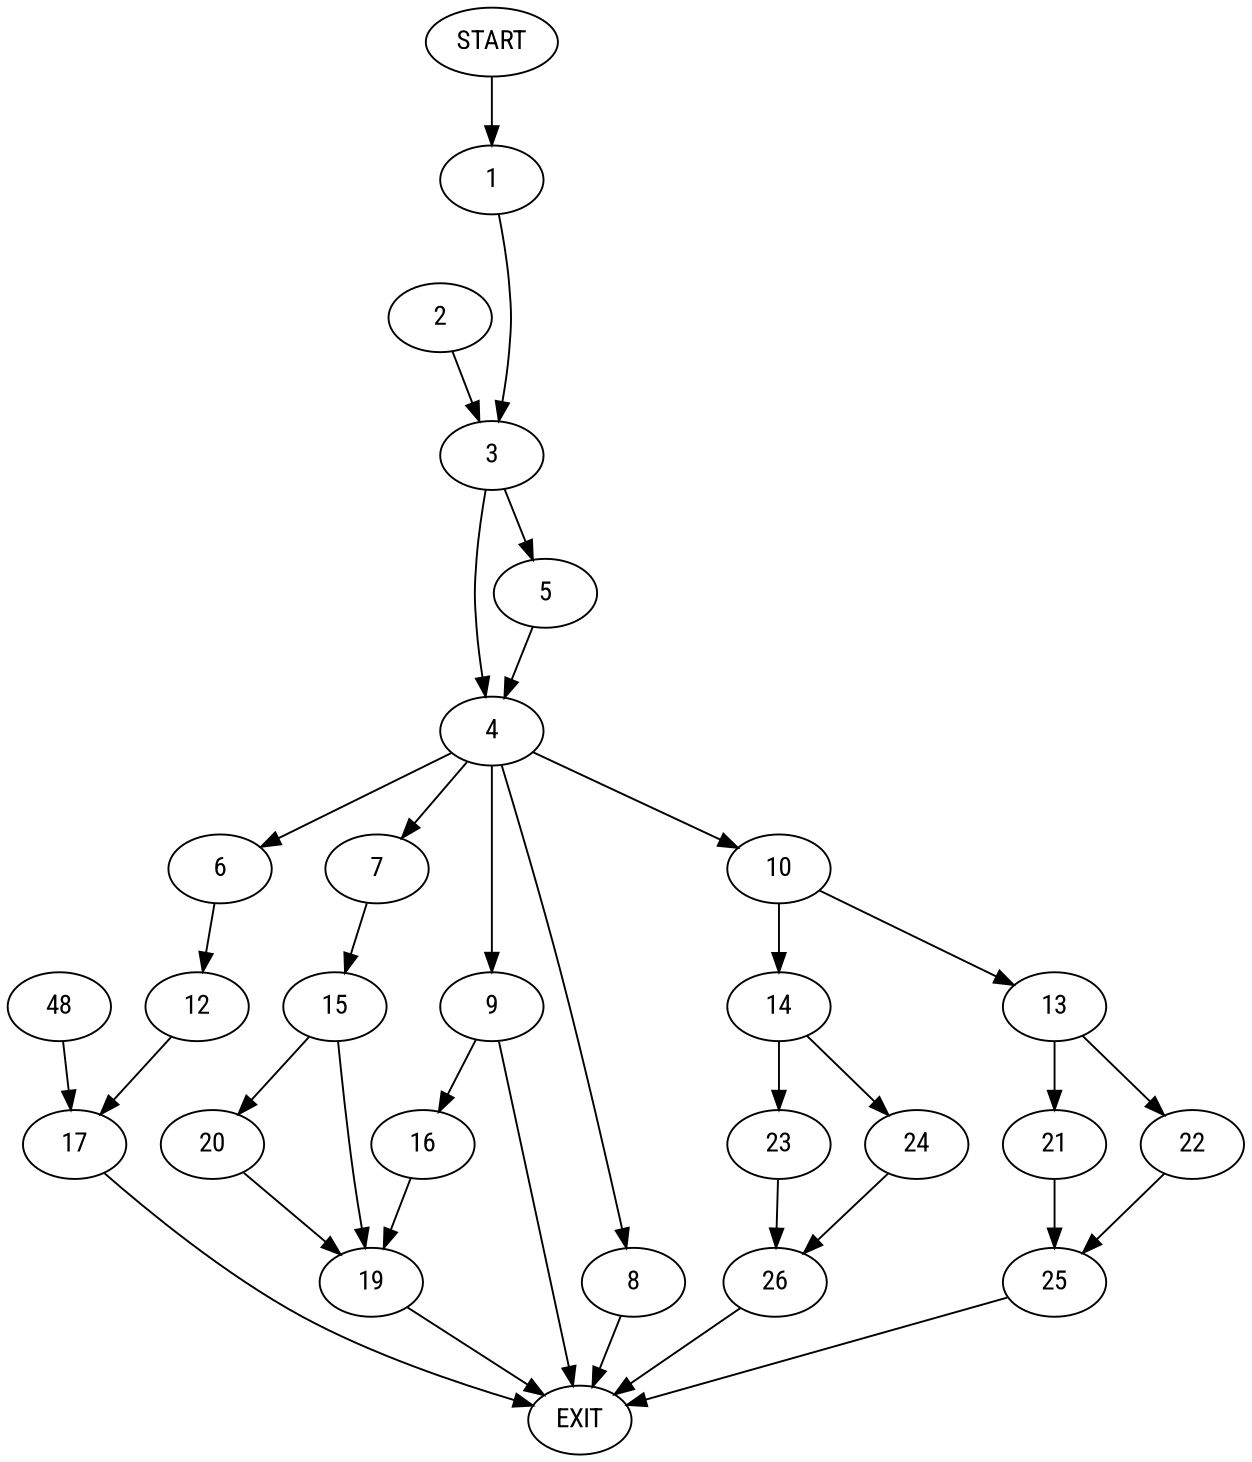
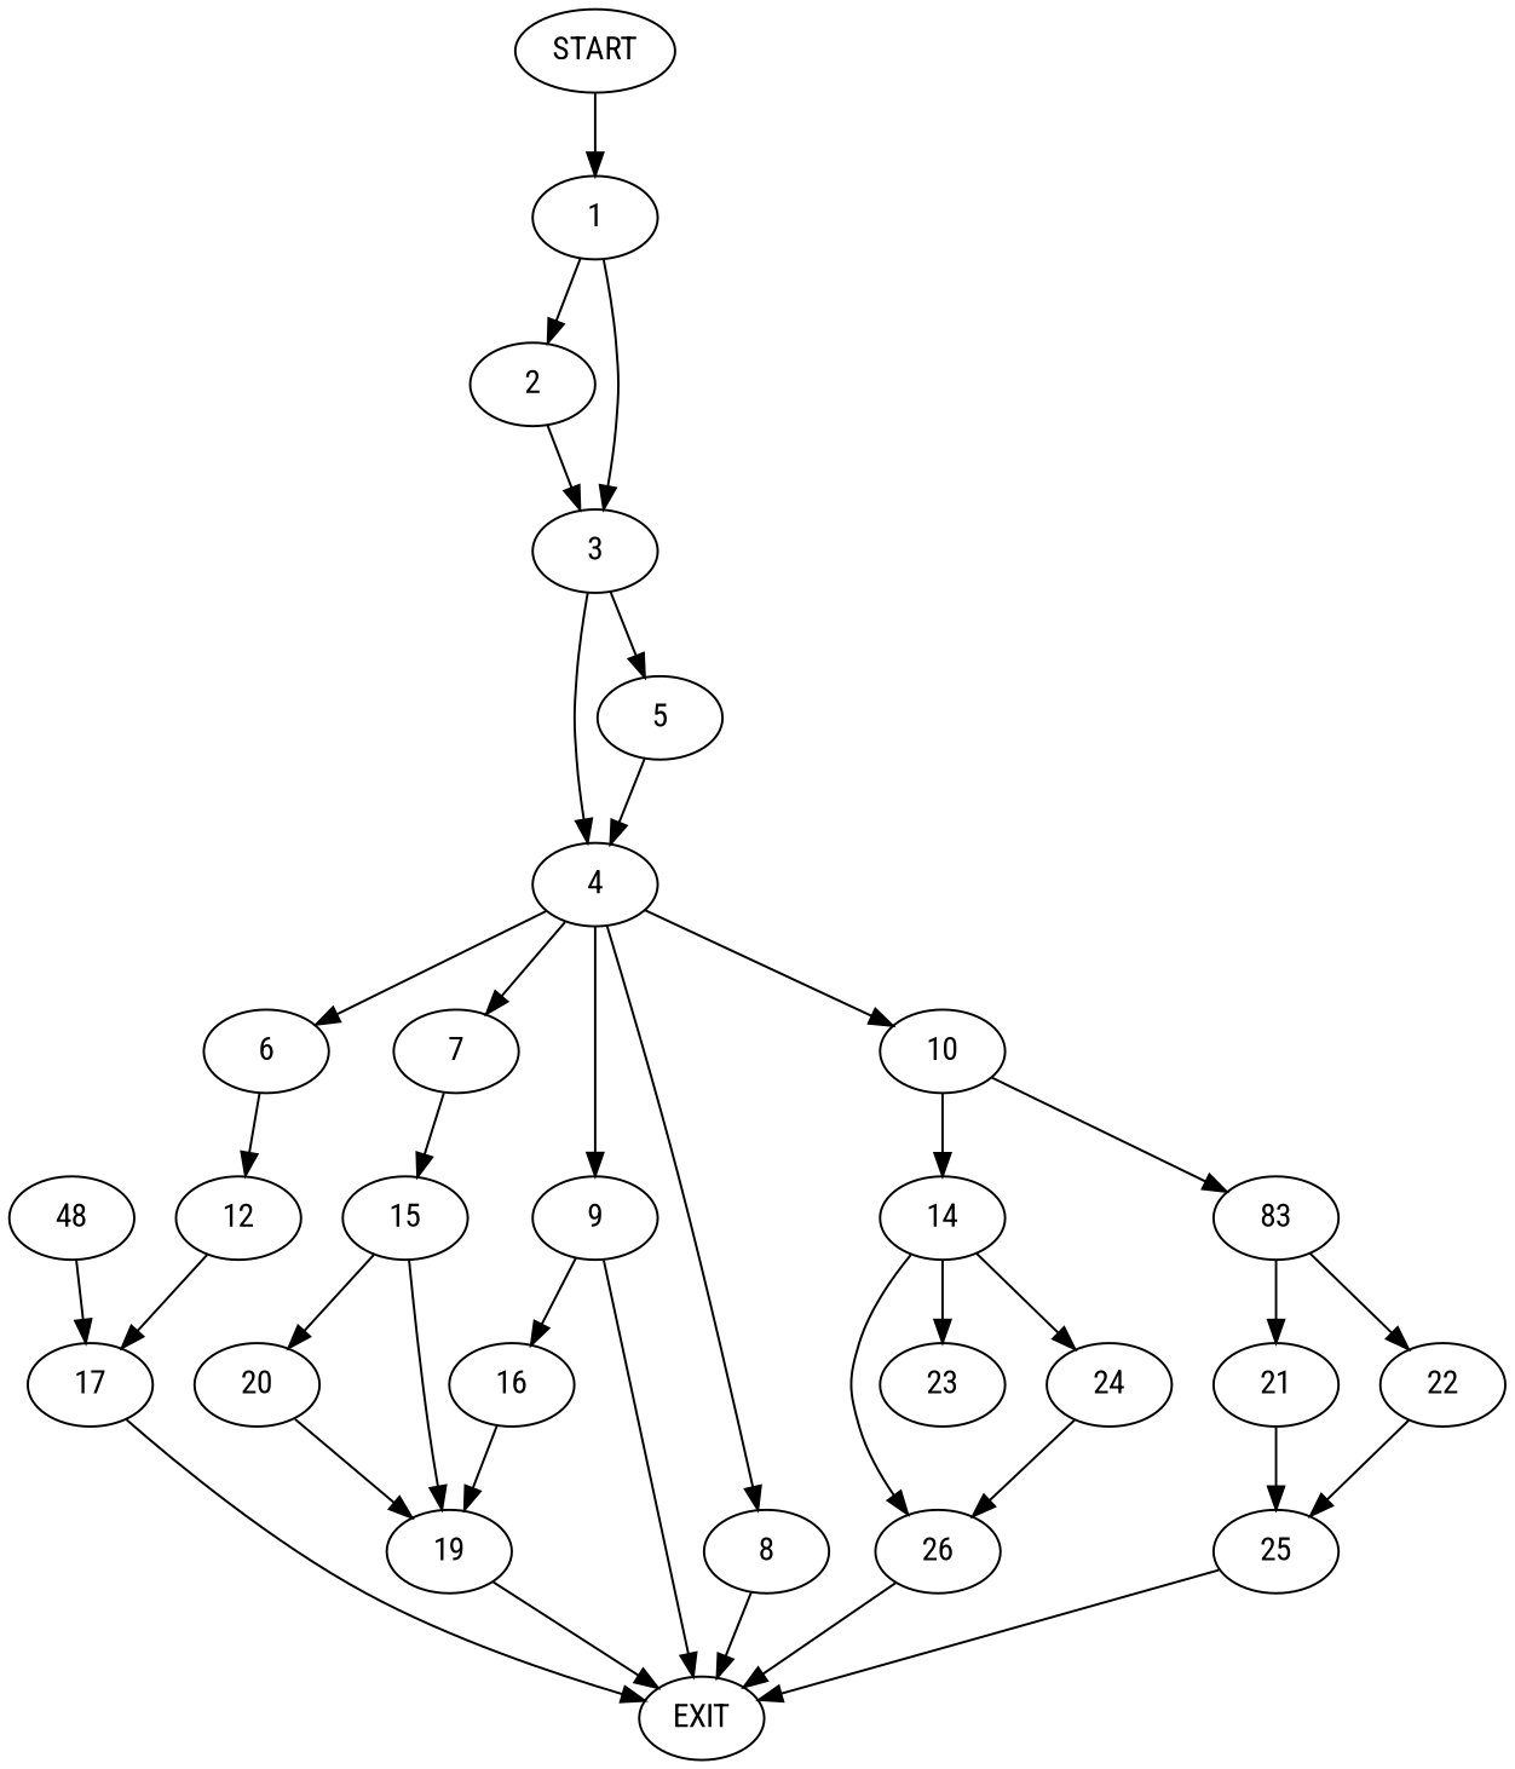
  digraph {
    fontname="Roboto Condensed"
    node [fontname="Roboto Condensed"]
    edge [fontname="Roboto Condensed"]
    n1 [label=START]
    1
    2
    3
    n5 [label=EXIT]
    4
    5
    6
    7
    8
    9
    10
    12
    15
    16
-   13
+   13 [label=83]
    14
    17
    19
    20
    21
    22
    23
    24
    n25 [label=48]
    25
    26
    n1 -> 1
+   1 -> 2
    1 -> 3
    2 -> 3
    3 -> 4
    3 -> 5
    4 -> 6
    4 -> 7
    4 -> 8
    4 -> 9
    4 -> 10
    5 -> 4
    6 -> 12
    7 -> 15
    8 -> n5
    9 -> n5
    9 -> 16
    10 -> 13
    10 -> 14
    12 -> 17
    15 -> 19
    15 -> 20
    16 -> 19
    13 -> 21
    13 -> 22
    14 -> 23
    14 -> 24
    17 -> n5
    19 -> n5
    20 -> 19
    21 -> 25
    22 -> 25
-   23 -> 26
+   14 -> 26
    24 -> 26
    n25 -> 17
    25 -> n5
    26 -> n5
  }
